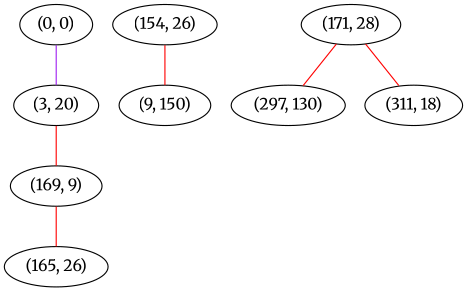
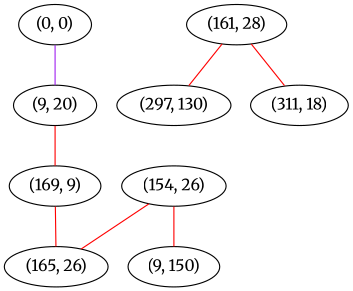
  graph {
    fontname=Merriweather
    node [fontname=Merriweather]
    edge [color=red fontname=Merriweather weight=1]
    "(0, 0)"
-   "(9, 20)" [label="(3, 20)"]
+   "(9, 20)"
    "(169, 9)"
    "(154, 26)"
    "(9, 150)"
    "(165, 26)"
    n7 [label="(297, 130)"]
-   "(171, 28)"
+   "(171, 28)" [label="(161, 28)"]
    "(311, 18)"
    "(0, 0)" -- "(9, 20)" [color=purple weight=4]
    "(9, 20)" -- "(169, 9)"
    "(169, 9)" -- "(165, 26)"
    "(154, 26)" -- "(9, 150)"
+   "(154, 26)" -- "(165, 26)"
    "(171, 28)" -- n7
    "(171, 28)" -- "(311, 18)"
  }
